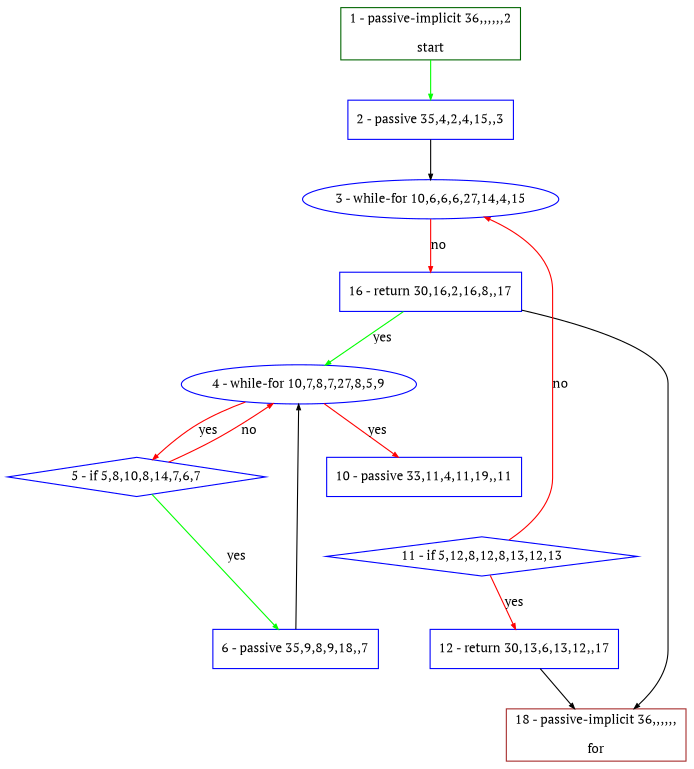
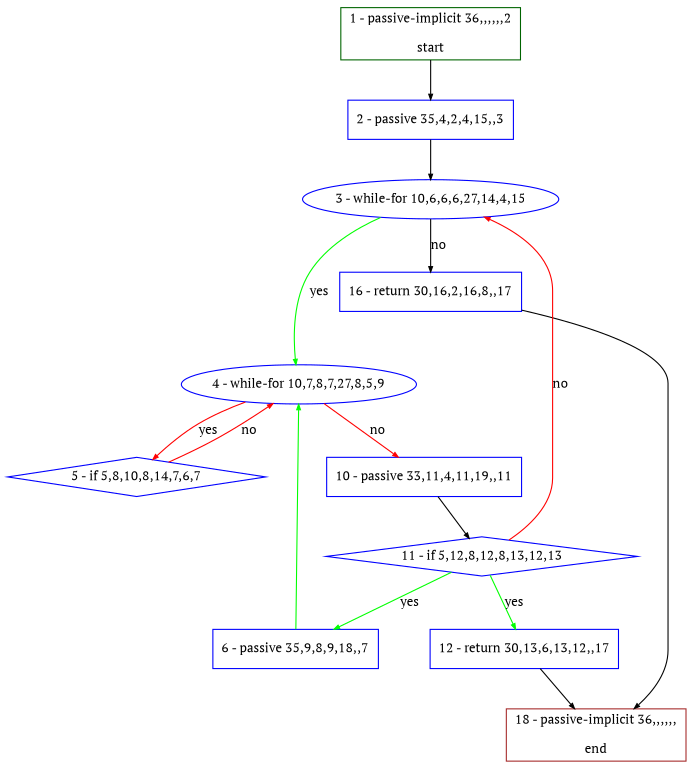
  digraph {
    bgcolor=white
    compound=true
    fillcolor="#FFFFCC"
    fontname="PT Serif"
    fontsize=12
    pack=true
    packmode=clust
    style="rounded,filled"
    node [color="#0000ff" compound=true fillcolor="#ffffff" fixedsize=false fontname="PT Serif" fontsize=12 node_initialized=no shape=box style=filled]
    edge [arrowhead=normal arrowsize=0.5 arrowtail=none color="#000000" compound=true dir=forward fontcolor=black fontname="PT Serif" fontsize=12]
    n1 [label="2 - passive 35,4,2,4,15,,3"]
    n2 [label="3 - while-for 10,6,6,6,27,14,4,15" shape=oval]
    n3 [label="4 - while-for 10,7,8,7,27,8,5,9" shape=oval]
    n4 [label="16 - return 30,16,2,16,8,,17"]
    n5 [color="#006400" label="1 - passive-implicit 36,,,,,,2\n\nstart"]
    n6 [label="5 - if 5,8,10,8,14,7,6,7" shape=diamond]
    n7 [label="10 - passive 33,11,4,11,19,,11"]
-   n8 [color="#a52a2a" label="18 - passive-implicit 36,,,,,,\n\nfor"]
+   n8 [color="#a52a2a" label="18 - passive-implicit 36,,,,,,\n\nend"]
    n9 [label="6 - passive 35,9,8,9,18,,7"]
    n10 [label="11 - if 5,12,8,12,8,13,12,13" shape=diamond]
    n11 [label="12 - return 30,13,6,13,12,,17"]
    n1 -> n2
-   n4 -> n3 [color="#00ff00" label=yes]
-   n2 -> n4 [color="#ff0000" label=no]
+   n2 -> n3 [color="#00ff00" label=yes]
+   n2 -> n4 [label=no]
    n3 -> n6 [color="#ff0000" label=yes]
-   n3 -> n7 [color="#ff0000" label=yes]
+   n3 -> n7 [color="#ff0000" label=no]
    n4 -> n8
-   n5 -> n1 [color="#00ff00"]
+   n5 -> n1
    n6 -> n3 [color="#ff0000" label=no]
-   n6 -> n9 [color="#00ff00" label=yes]
-   n9 -> n3
+   n10 -> n9 [color="#00ff00" label=yes]
+   n7 -> n10
+   n9 -> n3 [color="#00ff00"]
    n10 -> n2 [color="#ff0000" label=no]
-   n10 -> n11 [color="#ff0000" label=yes]
+   n10 -> n11 [color="#00ff00" label=yes]
    n11 -> n8
  }
